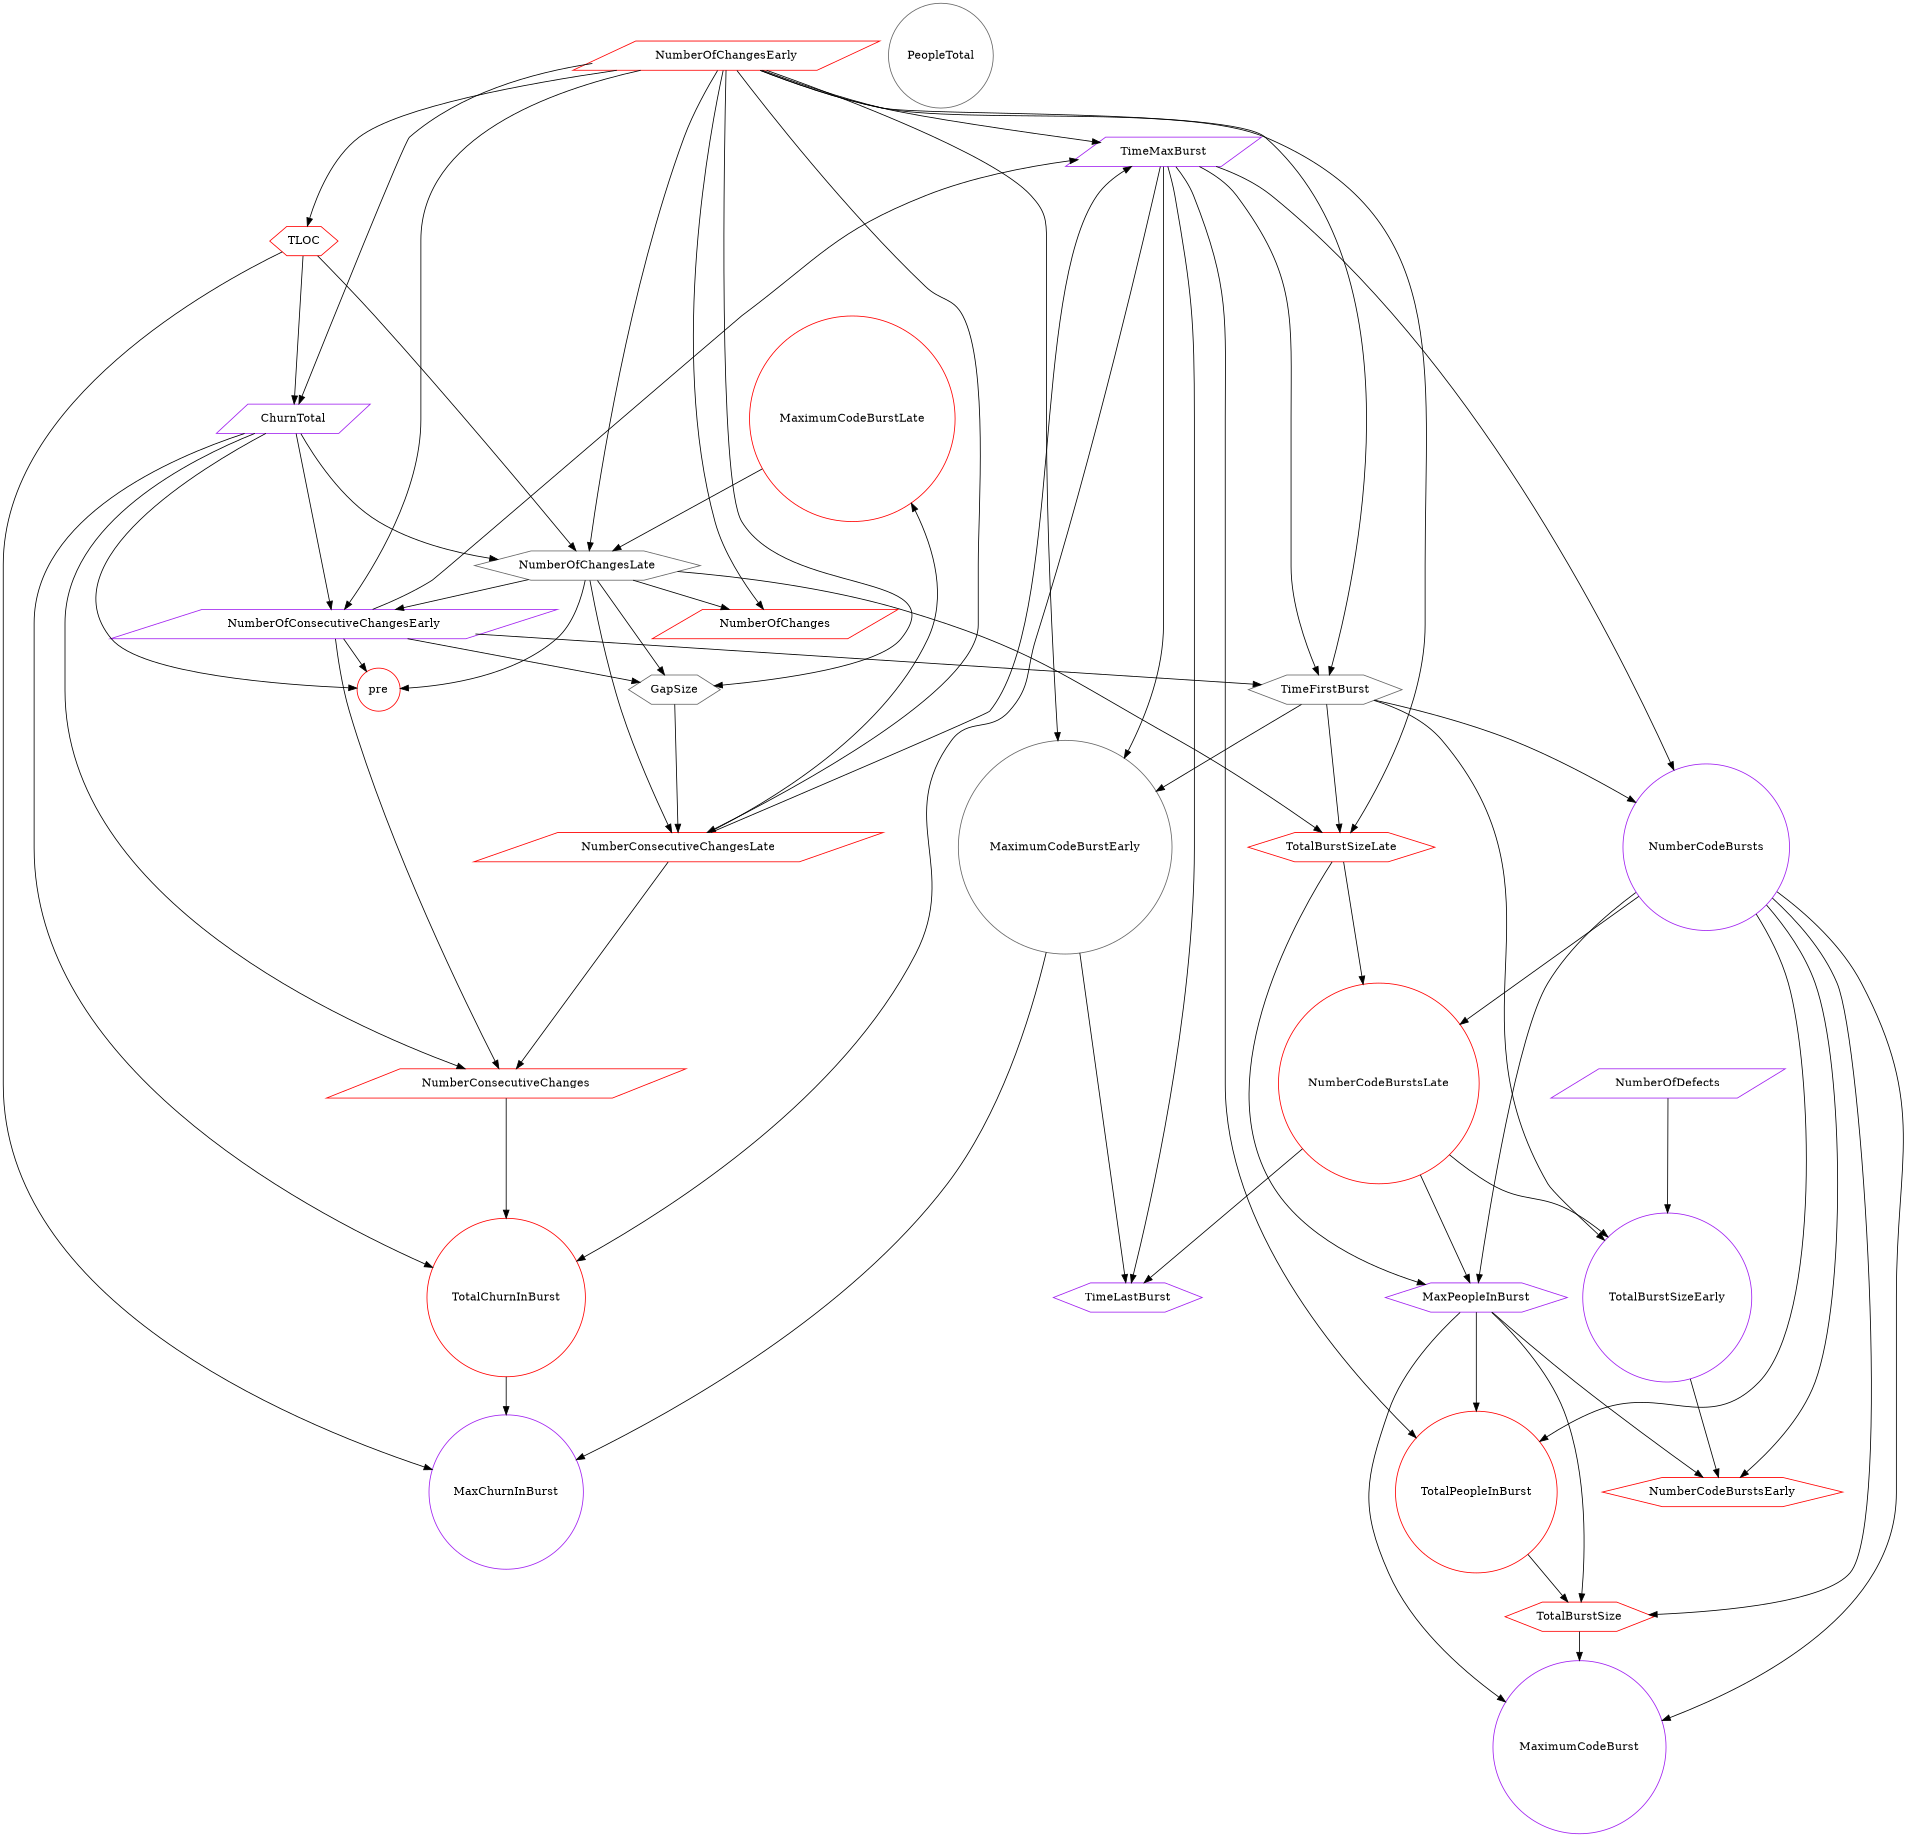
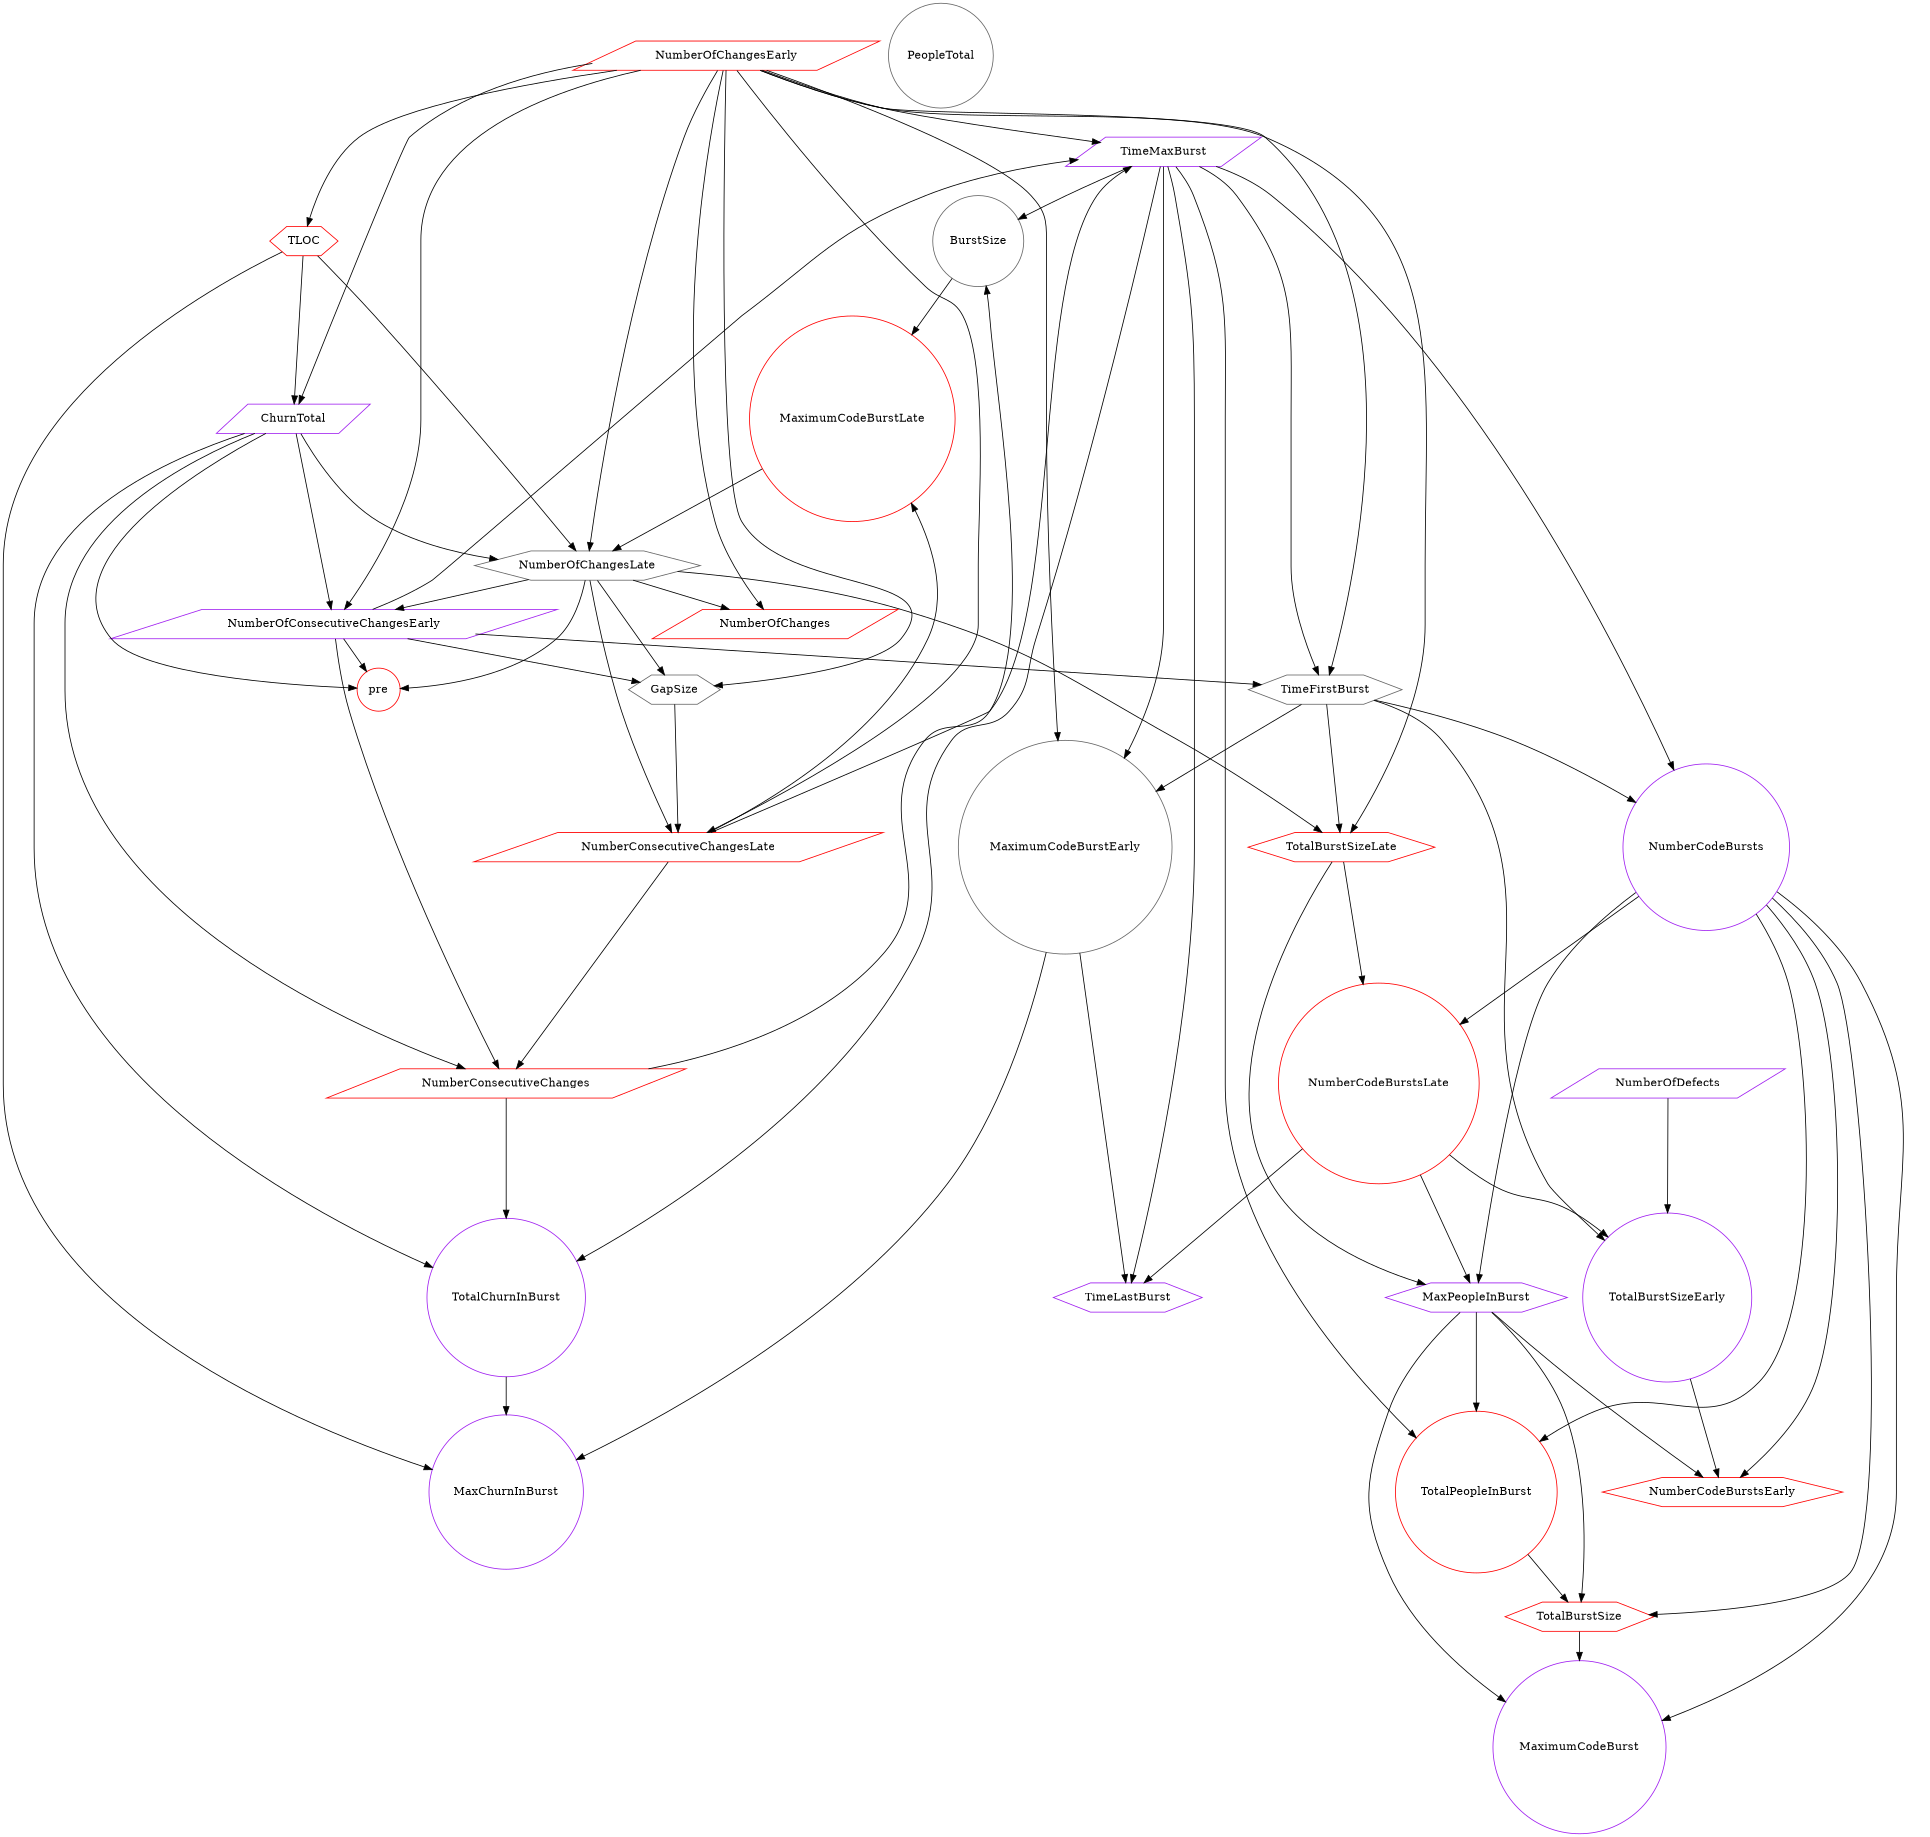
  digraph {
    node [color=red shape=circle]
    TotalBurstSize [shape=hexagon]
    TotalPeopleInBurst
    MaximumCodeBurst [color=purple]
    MaxPeopleInBurst [color=purple shape=hexagon]
    NumberCodeBurstsEarly [shape=hexagon]
    TotalBurstSizeLate [shape=hexagon]
    NumberCodeBurstsLate
    TotalBurstSizeEarly [color=purple]
    TimeLastBurst [color=purple shape=hexagon]
    NumberOfChangesLate [color=gray40 shape=hexagon]
    NumberOfChanges [shape=parallelogram]
    NumberOfConsecutiveChangesEarly [color=purple shape=parallelogram]
    NumberConsecutiveChangesLate [shape=parallelogram]
    pre
    GapSize [color=gray40 shape=hexagon]
    MaximumCodeBurstLate
    TimeFirstBurst [color=gray40 shape=hexagon]
    TimeMaxBurst [color=purple shape=parallelogram]
    NumberConsecutiveChanges [shape=parallelogram]
    NumberOfChangesEarly [shape=parallelogram]
    MaximumCodeBurstEarly [color=gray40]
    ChurnTotal [color=purple shape=parallelogram]
    TLOC [shape=hexagon]
    MaxChurnInBurst [color=purple]
    NumberCodeBursts [color=purple]
-   TotalChurnInBurst
+   TotalChurnInBurst [color=purple]
+   BurstSize [color=gray40]
    PeopleTotal [color=gray40]
    NumberOfDefects [color=purple shape=parallelogram]
    TotalBurstSize -> MaximumCodeBurst
    TotalPeopleInBurst -> TotalBurstSize
    MaxPeopleInBurst -> TotalBurstSize
    MaxPeopleInBurst -> TotalPeopleInBurst
    MaxPeopleInBurst -> MaximumCodeBurst
    MaxPeopleInBurst -> NumberCodeBurstsEarly
    TotalBurstSizeLate -> MaxPeopleInBurst
    TotalBurstSizeLate -> NumberCodeBurstsLate
    NumberCodeBurstsLate -> MaxPeopleInBurst
    NumberCodeBurstsLate -> TotalBurstSizeEarly
    NumberCodeBurstsLate -> TimeLastBurst
    TotalBurstSizeEarly -> NumberCodeBurstsEarly
    NumberOfChangesLate -> TotalBurstSizeLate
    NumberOfChangesLate -> NumberOfChanges
    NumberOfChangesLate -> NumberOfConsecutiveChangesEarly
    NumberOfChangesLate -> NumberConsecutiveChangesLate
    NumberOfChangesLate -> pre
    NumberOfChangesLate -> GapSize
    NumberOfConsecutiveChangesEarly -> pre
    NumberOfConsecutiveChangesEarly -> GapSize
    NumberOfConsecutiveChangesEarly -> TimeFirstBurst
    NumberOfConsecutiveChangesEarly -> TimeMaxBurst
    NumberOfConsecutiveChangesEarly -> NumberConsecutiveChanges
    NumberConsecutiveChangesLate -> MaximumCodeBurstLate
    NumberConsecutiveChangesLate -> TimeMaxBurst
    NumberConsecutiveChangesLate -> NumberConsecutiveChanges
    GapSize -> NumberConsecutiveChangesLate
    MaximumCodeBurstLate -> NumberOfChangesLate
    TimeFirstBurst -> TotalBurstSizeLate
    TimeFirstBurst -> TotalBurstSizeEarly
    TimeFirstBurst -> MaximumCodeBurstEarly
    TimeFirstBurst -> NumberCodeBursts
    TimeMaxBurst -> TotalPeopleInBurst
    TimeMaxBurst -> TimeLastBurst
    TimeMaxBurst -> TimeFirstBurst
    TimeMaxBurst -> MaximumCodeBurstEarly
    TimeMaxBurst -> NumberCodeBursts
    TimeMaxBurst -> TotalChurnInBurst
+   TimeMaxBurst -> BurstSize
    NumberConsecutiveChanges -> TotalChurnInBurst
+   NumberConsecutiveChanges -> BurstSize
    NumberOfChangesEarly -> TotalBurstSizeLate
    NumberOfChangesEarly -> NumberOfChangesLate
    NumberOfChangesEarly -> NumberOfChanges
    NumberOfChangesEarly -> NumberOfConsecutiveChangesEarly
    NumberOfChangesEarly -> NumberConsecutiveChangesLate
    NumberOfChangesEarly -> GapSize
    NumberOfChangesEarly -> TimeFirstBurst
    NumberOfChangesEarly -> TimeMaxBurst
    NumberOfChangesEarly -> MaximumCodeBurstEarly
    NumberOfChangesEarly -> ChurnTotal
    NumberOfChangesEarly -> TLOC
    MaximumCodeBurstEarly -> TimeLastBurst
    MaximumCodeBurstEarly -> MaxChurnInBurst
    ChurnTotal -> NumberOfChangesLate
    ChurnTotal -> NumberOfConsecutiveChangesEarly
    ChurnTotal -> pre
    ChurnTotal -> NumberConsecutiveChanges
    ChurnTotal -> TotalChurnInBurst
    TLOC -> NumberOfChangesLate
    TLOC -> ChurnTotal
    TLOC -> MaxChurnInBurst
    NumberCodeBursts -> TotalBurstSize
    NumberCodeBursts -> TotalPeopleInBurst
    NumberCodeBursts -> MaximumCodeBurst
    NumberCodeBursts -> MaxPeopleInBurst
    NumberCodeBursts -> NumberCodeBurstsEarly
    NumberCodeBursts -> NumberCodeBurstsLate
    TotalChurnInBurst -> MaxChurnInBurst
+   BurstSize -> MaximumCodeBurstLate
    NumberOfDefects -> TotalBurstSizeEarly
  }
